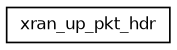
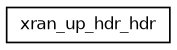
  digraph {
    rankdir=LR
-   n1 [color=black fillcolor=white fontname=Helvetica fontsize=10 height=0.2 label=xran_up_pkt_hdr shape=record style=filled width=0.4]
+   n1 [color=black fillcolor=white fontname=Helvetica fontsize=10 height=0.2 label=xran_up_hdr_hdr shape=record style=filled width=0.4]
  }
